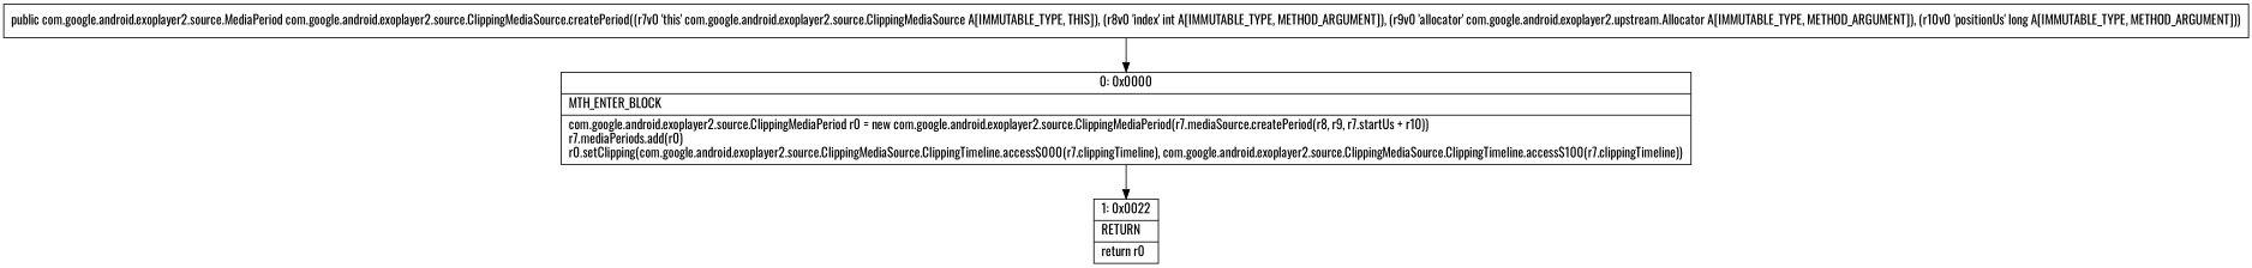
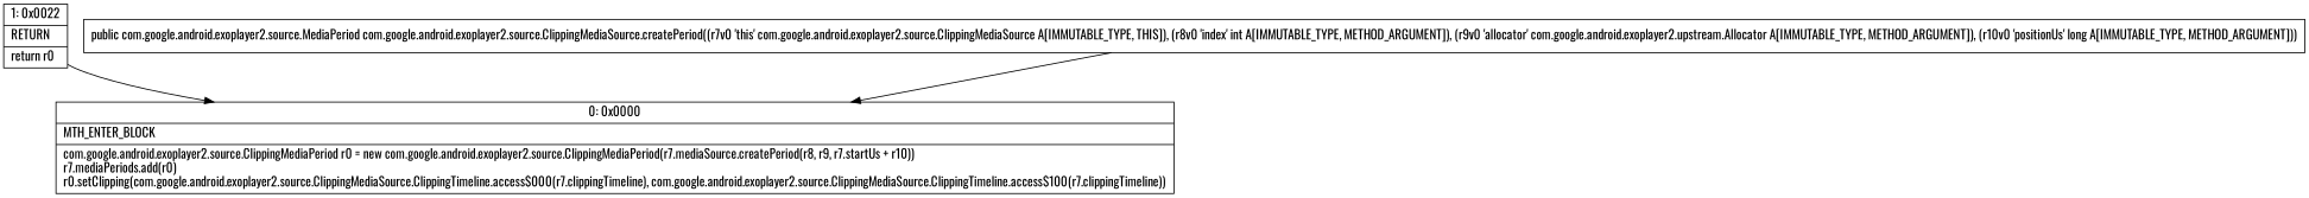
  digraph {
    fontname=Oswald
    node [shape=record fontname=Oswald]
    edge [fontname=Oswald]
    n1 [label="{0\:\ 0x0000|MTH_ENTER_BLOCK\l|com.google.android.exoplayer2.source.ClippingMediaPeriod r0 = new com.google.android.exoplayer2.source.ClippingMediaPeriod(r7.mediaSource.createPeriod(r8, r9, r7.startUs + r10))\lr7.mediaPeriods.add(r0)\lr0.setClipping(com.google.android.exoplayer2.source.ClippingMediaSource.ClippingTimeline.access$000(r7.clippingTimeline), com.google.android.exoplayer2.source.ClippingMediaSource.ClippingTimeline.access$100(r7.clippingTimeline))\l}"]
    n2 [label="{1\:\ 0x0022|RETURN\l|return r0\l}"]
    n3 [label="{public com.google.android.exoplayer2.source.MediaPeriod com.google.android.exoplayer2.source.ClippingMediaSource.createPeriod((r7v0 'this' com.google.android.exoplayer2.source.ClippingMediaSource A[IMMUTABLE_TYPE, THIS]), (r8v0 'index' int A[IMMUTABLE_TYPE, METHOD_ARGUMENT]), (r9v0 'allocator' com.google.android.exoplayer2.upstream.Allocator A[IMMUTABLE_TYPE, METHOD_ARGUMENT]), (r10v0 'positionUs' long A[IMMUTABLE_TYPE, METHOD_ARGUMENT])) }"]
-   n1 -> n2
+   n2 -> n1
    n3 -> n1
  }
